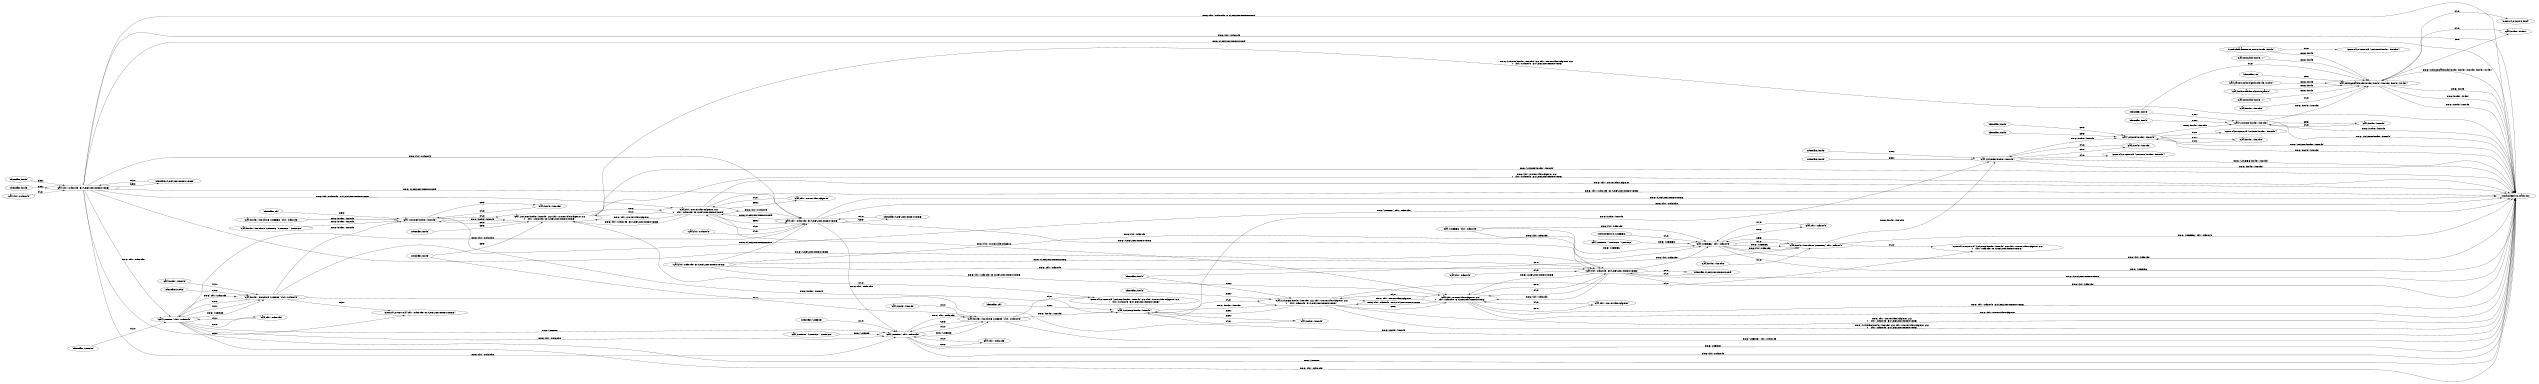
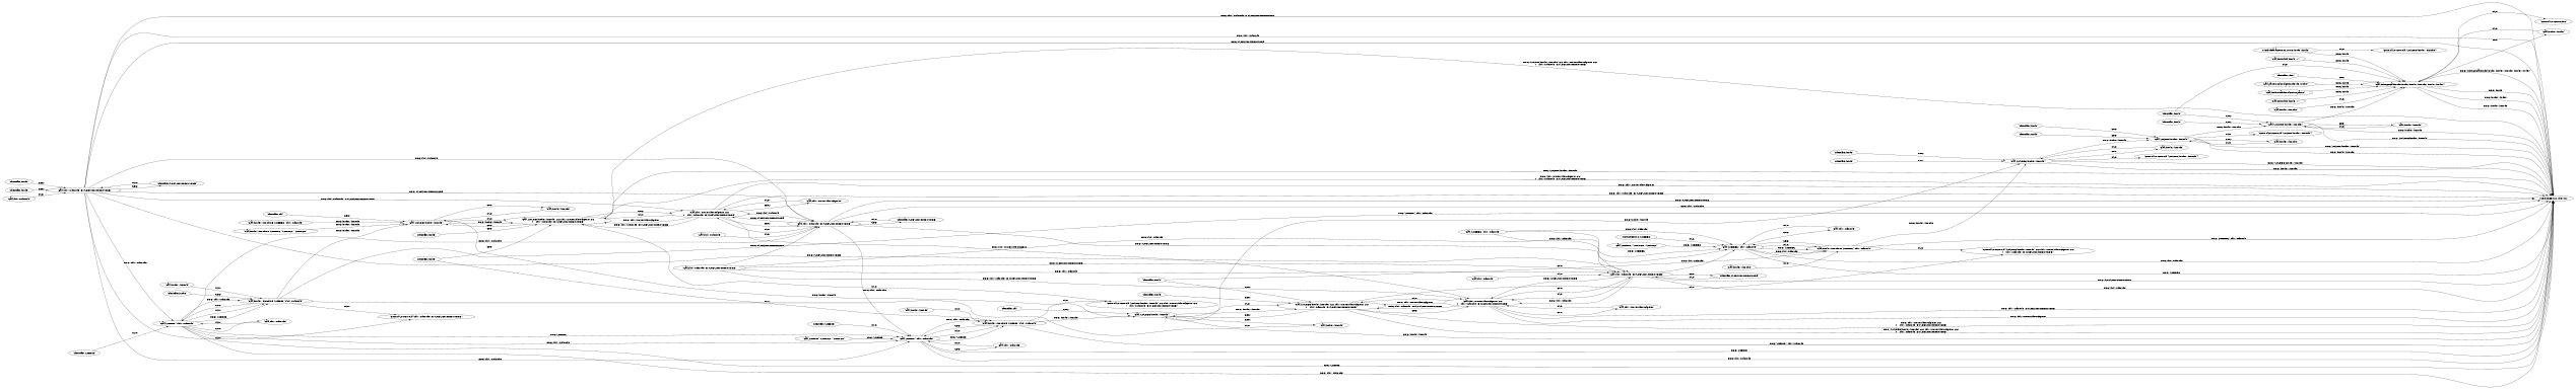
  digraph {
    fontname="DejaVu Serif"
    rankdir=LR
    node [fontname="DejaVu Serif"]
    edge [fontname="DejaVu Serif"]
    n1 [label="(Call,S_IFDIR | sbi->s_dmode)"]
    n2 [label="(Call,inode->i_mode = S_IFDIR | sbi->s_dmode)"]
    n3 [label="(Call,sbi->s_dmode != ISOFS_INVALID_MODE)"]
    n4 [label="(Call,S_IFDIR | sbi->s_dmode)"]
    n5 [label="(Call,sbi->s_dmode)"]
-   n6 [label="(MethodReturn,static int)"]
+   n6 [label="(MethodReturn,rdev int)"]
    n7 [label="(ControlStructure,if (sbi->s_dmode != ISOFS_INVALID_MODE))"]
    n8 [label="(Call,S_ISDIR(inode->i_mode))"]
    n9 [label="(Call,sbi->s_overriderockperm &&\n\t    sbi->s_dmode != ISOFS_INVALID_MODE)"]
    n10 [label="(Call,sbi->s_fmode != ISOFS_INVALID_MODE)"]
    n11 [label="(Identifier,ISOFS_INVALID_MODE)"]
    n12 [label="(Call,inode->i_mode = S_IFDIR | sbi->s_dmode)"]
    n13 [label="(Call,sbi->s_dmode)"]
    n14 [label="(Call,sbi->s_dmode != ISOFS_INVALID_MODE)"]
    n15 [label="(Identifier,ISOFS_INVALID_MODE)"]
    n16 [label="(Call,S_ISDIR(inode->i_mode) && sbi->s_overriderockperm &&\n\t    sbi->s_dmode != ISOFS_INVALID_MODE)"]
    n17 [label="(Call,sbi->s_overriderockperm &&\n\t    sbi->s_fmode != ISOFS_INVALID_MODE)"]
    n18 [label="(Call,sbi->s_overriderockperm)"]
    n19 [label="(Call,S_IFREG | sbi->s_fmode)"]
    n20 [label="(Identifier,ISOFS_INVALID_MODE)"]
    n21 [label="(Call,S_ISREG(inode->i_mode))"]
    n22 [label="(Call,inode->i_mode)"]
    n23 [label="(ControlStructure,if (S_ISDIR(inode->i_mode) && sbi->s_overriderockperm &&\n\t    sbi->s_dmode != ISOFS_INVALID_MODE))"]
    n24 [label="(Call,S_ISREG(inode->i_mode) && sbi->s_overriderockperm &&\n\t    sbi->s_fmode != ISOFS_INVALID_MODE)"]
    n25 [label="(Call,S_ISREG(inode->i_mode))"]
    n26 [label="(Call,inode->i_mode)"]
    n27 [label="(ControlStructure,if (S_ISREG(inode->i_mode) && sbi->s_overriderockperm &&\n\t    sbi->s_fmode != ISOFS_INVALID_MODE))"]
    n28 [label="(Call,S_ISDIR(inode->i_mode))"]
    n29 [label="(Call,inode->i_mode)"]
    n30 [label="(ControlStructure,if (S_ISREG(inode->i_mode)))"]
    n31 [label="(Call,sbi->s_overriderockperm)"]
    n32 [label="(Call,S_ISLNK(inode->i_mode))"]
    n33 [label="(Call,inode->i_mode)"]
    n34 [label="(ControlStructure,if (S_ISDIR(inode->i_mode)))"]
    n35 [label="(Call,init_special_inode(inode, inode->i_mode, inode->i_rdev))"]
    n36 [label="(Call,inode->i_mode)"]
-   n37 [label="(ControlStructure,level)"]
+   n37 [label="(ControlStructure,else)"]
    n38 [label="(Call,inode->i_rdev)"]
    n39 [label="(ControlStructure,if (S_ISLNK(inode->i_mode)))"]
    n40 [label="(Call,inode->i_mode = S_IFREG | sbi->s_fmode)"]
    n41 [label="(Call,sbi->s_fmode)"]
-   n42 [label="(Identifier,ret)"]
+   n42 [label="(Identifier,rdev)"]
    n43 [label="(MethodReturn,S_IFREG)"]
    n44 [label="(Call,S_IFDIR | S_IRUGO | S_IXUGO)"]
    n45 [label="(Call,sbi->s_fmode)"]
    n46 [label="(Call,S_IFREG | S_IRUGO | S_IXUGO)"]
    n47 [label="(Identifier,S_IFDIR)"]
    n48 [label="(Call,sbi->s_dmode)"]
    n49 [label="(Call,inode->i_mode)"]
    n50 [label="(Identifier,inode)"]
    n51 [label="(Call,inode->i_mode)"]
    n52 [label="(Call,inode->i_mode = S_IFREG | sbi->s_fmode)"]
    n53 [label="(Call,parse_rock_ridge_inode(de, inode))"]
    n54 [label="(MethodParameterIn,struct inode *inode)"]
    n55 [label="(Call,sbi->s_fmode != ISOFS_INVALID_MODE)"]
    n56 [label="(Call,isofs_read_level3_size(parse))"]
    n57 [label="(Identifier,inode)"]
    n58 [label="(Identifier,inode)"]
    n59 [label="(Call,set_nlink(inode, 1))"]
    n60 [label="(Identifier,inode)"]
    n61 [label="(Call,inode->i_mode)"]
    n62 [label="(Identifier,inode)"]
    n63 [label="(Identifier,inode)"]
    n64 [label="(Call,inode->i_mode = S_IFREG | S_IRUGO | S_IXUGO)"]
    n65 [label="(Call,set_nlink(inode, 1))"]
    n66 [label="(Identifier,inode)"]
    n67 [label="(Identifier,S_IFDIR)"]
    n68 [label="(Call,inode->i_mode)"]
    n69 [label="(Identifier,inode)"]
    n70 [label="(Identifier,sbi)"]
    n71 [label="(Identifier,inode)"]
    n72 [label="(Identifier,inode)"]
    n73 [label="(Call,S_IFREG | sbi->s_fmode)"]
    n74 [label="(Identifier,sbi)"]
    n75 [label="(Identifier,inode)"]
    n76 [label="(Identifier,inode)"]
    n77 [label="(Identifier,inode)"]
    n78 [label="(Call,sbi->s_dmode)"]
    n1 -> n2 [label="AST: "]
    n1 -> n2 [label="DDG: S_IFDIR"]
    n1 -> n2 [label="DDG: sbi->s_dmode"]
    n1 -> n3 [label="DDG: sbi->s_dmode"]
    n1 -> n4 [label="DDG: S_IFDIR"]
    n1 -> n4 [label="DDG: sbi->s_dmode"]
    n1 -> n5 [label="CFG: "]
    n1 -> n6 [label="DDG: S_IFDIR"]
    n1 -> n6 [label="DDG: sbi->s_dmode"]
    n2 -> n1 [label="CFG: "]
    n2 -> n6 [label="DDG: S_IFDIR | sbi->s_dmode"]
    n2 -> n6 [label="DDG: inode->i_mode"]
    n2 -> n7 [label="AST: "]
    n2 -> n8 [label="DDG: inode->i_mode"]
    n3 -> n4 [label="DDG: sbi->s_dmode"]
    n3 -> n6 [label="DDG: ISOFS_INVALID_MODE"]
    n3 -> n6 [label="DDG: sbi->s_dmode"]
    n3 -> n9 [label="AST: "]
    n3 -> n9 [label="DDG: sbi->s_dmode"]
    n3 -> n9 [label="DDG: ISOFS_INVALID_MODE"]
    n3 -> n10 [label="DDG: ISOFS_INVALID_MODE"]
    n3 -> n11 [label="CFG: "]
    n4 -> n6 [label="DDG: sbi->s_dmode"]
    n4 -> n6 [label="DDG: S_IFDIR"]
    n4 -> n12 [label="AST: "]
    n4 -> n12 [label="DDG: S_IFDIR"]
    n4 -> n12 [label="DDG: sbi->s_dmode"]
    n4 -> n13 [label="CFG: "]
    n5 -> n1 [label="AST: "]
    n8 -> n16 [label="AST: "]
    n8 -> n16 [label="DDG: inode->i_mode"]
    n8 -> n21 [label="DDG: inode->i_mode"]
    n8 -> n22 [label="CFG: "]
    n9 -> n3 [label="CFG: "]
    n9 -> n6 [label="DDG: sbi->s_overriderockperm"]
    n9 -> n6 [label="DDG: sbi->s_dmode != ISOFS_INVALID_MODE"]
    n9 -> n16 [label="AST: "]
    n9 -> n16 [label="DDG: sbi->s_overriderockperm"]
    n9 -> n16 [label="DDG: sbi->s_dmode != ISOFS_INVALID_MODE"]
    n9 -> n17 [label="DDG: sbi->s_overriderockperm"]
    n9 -> n18 [label="CFG: "]
    n10 -> n6 [label="DDG: ISOFS_INVALID_MODE"]
    n10 -> n6 [label="DDG: sbi->s_fmode"]
    n10 -> n17 [label="AST: "]
    n10 -> n17 [label="DDG: sbi->s_fmode"]
    n10 -> n17 [label="DDG: ISOFS_INVALID_MODE"]
    n10 -> n19 [label="DDG: sbi->s_fmode"]
    n10 -> n20 [label="CFG: "]
    n11 -> n3 [label="AST: "]
    n12 -> n4 [label="CFG: "]
    n12 -> n6 [label="DDG: S_IFDIR | sbi->s_dmode"]
    n12 -> n21 [label="DDG: inode->i_mode"]
    n12 -> n23 [label="AST: "]
    n13 -> n4 [label="AST: "]
    n14 -> n1 [label="DDG: sbi->s_dmode"]
    n14 -> n3 [label="DDG: sbi->s_dmode"]
    n14 -> n3 [label="DDG: ISOFS_INVALID_MODE"]
    n14 -> n4 [label="DDG: sbi->s_dmode"]
    n14 -> n6 [label="DDG: sbi->s_dmode"]
    n14 -> n6 [label="DDG: ISOFS_INVALID_MODE"]
    n14 -> n6 [label="DDG: sbi->s_dmode != ISOFS_INVALID_MODE"]
    n14 -> n7 [label="AST: "]
    n14 -> n9 [label="DDG: sbi->s_dmode != ISOFS_INVALID_MODE"]
    n14 -> n10 [label="DDG: ISOFS_INVALID_MODE"]
    n14 -> n15 [label="CFG: "]
    n15 -> n14 [label="AST: "]
    n16 -> n6 [label="DDG: S_ISDIR(inode->i_mode) && sbi->s_overriderockperm &&\n\t    sbi->s_dmode != ISOFS_INVALID_MODE"]
    n16 -> n6 [label="DDG: S_ISDIR(inode->i_mode)"]
    n16 -> n6 [label="DDG: sbi->s_overriderockperm &&\n\t    sbi->s_dmode != ISOFS_INVALID_MODE"]
    n16 -> n8 [label="CFG: "]
    n16 -> n9 [label="CFG: "]
    n16 -> n23 [label="AST: "]
    n17 -> n6 [label="DDG: sbi->s_overriderockperm"]
    n17 -> n6 [label="DDG: sbi->s_fmode != ISOFS_INVALID_MODE"]
    n17 -> n10 [label="CFG: "]
    n17 -> n24 [label="AST: "]
    n17 -> n24 [label="DDG: sbi->s_overriderockperm"]
    n17 -> n24 [label="DDG: sbi->s_fmode != ISOFS_INVALID_MODE"]
    n17 -> n31 [label="CFG: "]
    n18 -> n9 [label="AST: "]
    n19 -> n6 [label="DDG: sbi->s_fmode"]
    n19 -> n6 [label="DDG: S_IFREG"]
    n19 -> n40 [label="AST: "]
    n19 -> n40 [label="DDG: S_IFREG"]
    n19 -> n40 [label="DDG: sbi->s_fmode"]
    n19 -> n41 [label="CFG: "]
    n20 -> n10 [label="AST: "]
    n21 -> n24 [label="AST: "]
    n21 -> n24 [label="DDG: inode->i_mode"]
    n21 -> n25 [label="DDG: inode->i_mode"]
    n21 -> n26 [label="CFG: "]
    n22 -> n8 [label="AST: "]
    n24 -> n6 [label="DDG: sbi->s_overriderockperm &&\n\t    sbi->s_fmode != ISOFS_INVALID_MODE"]
    n24 -> n6 [label="DDG: S_ISREG(inode->i_mode) && sbi->s_overriderockperm &&\n\t    sbi->s_fmode != ISOFS_INVALID_MODE"]
    n24 -> n17 [label="CFG: "]
    n24 -> n21 [label="CFG: "]
    n24 -> n27 [label="AST: "]
    n25 -> n6 [label="DDG: inode->i_mode"]
    n25 -> n6 [label="DDG: S_ISREG(inode->i_mode)"]
    n25 -> n28 [label="DDG: inode->i_mode"]
    n25 -> n29 [label="CFG: "]
    n25 -> n30 [label="AST: "]
    n26 -> n21 [label="AST: "]
    n28 -> n6 [label="DDG: S_ISDIR(inode->i_mode)"]
    n28 -> n6 [label="DDG: inode->i_mode"]
    n28 -> n32 [label="DDG: inode->i_mode"]
    n28 -> n33 [label="CFG: "]
    n28 -> n34 [label="AST: "]
    n29 -> n25 [label="AST: "]
    n31 -> n17 [label="AST: "]
    n32 -> n6 [label="DDG: S_ISLNK(inode->i_mode)"]
    n32 -> n6 [label="DDG: inode->i_mode"]
    n32 -> n35 [label="DDG: inode->i_mode"]
    n32 -> n36 [label="CFG: "]
    n33 -> n28 [label="AST: "]
    n35 -> n6 [label="DDG: init_special_inode(inode, inode->i_mode, inode->i_rdev)"]
    n35 -> n6 [label="DDG: inode"]
    n35 -> n6 [label="DDG: inode->i_rdev"]
    n35 -> n6 [label="DDG: inode->i_mode"]
    n35 -> n37 [label="AST: "]
    n35 -> n38 [label="CFG: "]
    n36 -> n32 [label="AST: "]
    n38 -> n35 [label="AST: "]
    n40 -> n6 [label="DDG: S_IFREG | sbi->s_fmode"]
    n40 -> n19 [label="CFG: "]
    n40 -> n25 [label="DDG: inode->i_mode"]
    n40 -> n27 [label="AST: "]
    n41 -> n19 [label="AST: "]
    n42 -> n35 [label="CFG: "]
    n43 -> n19 [label="AST: "]
    n44 -> n4 [label="DDG: S_IFDIR"]
    n45 -> n10 [label="AST: "]
    n46 -> n19 [label="DDG: S_IFREG"]
    n47 -> n1 [label="AST: "]
    n48 -> n3 [label="AST: "]
    n49 -> n2 [label="AST: "]
    n50 -> n12 [label="CFG: "]
    n50 -> n16 [label="CFG: "]
    n51 -> n40 [label="AST: "]
    n52 -> n8 [label="DDG: inode->i_mode"]
    n53 -> n35 [label="DDG: inode"]
    n54 -> n35 [label="DDG: inode"]
    n54 -> n39 [label="AST: "]
    n55 -> n3 [label="DDG: ISOFS_INVALID_MODE"]
    n55 -> n10 [label="DDG: sbi->s_fmode"]
    n55 -> n10 [label="DDG: ISOFS_INVALID_MODE"]
    n55 -> n17 [label="DDG: sbi->s_fmode != ISOFS_INVALID_MODE"]
    n55 -> n19 [label="DDG: sbi->s_fmode"]
    n56 -> n35 [label="DDG: inode"]
    n57 -> n28 [label="CFG: "]
    n58 -> n24 [label="CFG: "]
    n58 -> n40 [label="CFG: "]
    n59 -> n35 [label="DDG: inode"]
    n60 -> n14 [label="CFG: "]
    n61 -> n35 [label="AST: "]
    n62 -> n24 [label="CFG: "]
    n63 -> n28 [label="CFG: "]
    n64 -> n8 [label="DDG: inode->i_mode"]
    n65 -> n35 [label="DDG: inode"]
    n66 -> n25 [label="CFG: "]
    n67 -> n4 [label="AST: "]
    n68 -> n12 [label="AST: "]
    n69 -> n14 [label="CFG: "]
    n70 -> n8 [label="CFG: "]
    n71 -> n16 [label="CFG: "]
    n72 -> n32 [label="CFG: "]
    n73 -> n10 [label="DDG: sbi->s_fmode"]
    n73 -> n19 [label="DDG: S_IFREG"]
    n73 -> n19 [label="DDG: sbi->s_fmode"]
    n74 -> n21 [label="CFG: "]
    n75 -> n2 [label="CFG: "]
    n76 -> n32 [label="CFG: "]
    n76 -> n35 [label="AST: "]
    n77 -> n25 [label="CFG: "]
    n78 -> n14 [label="AST: "]
  }
